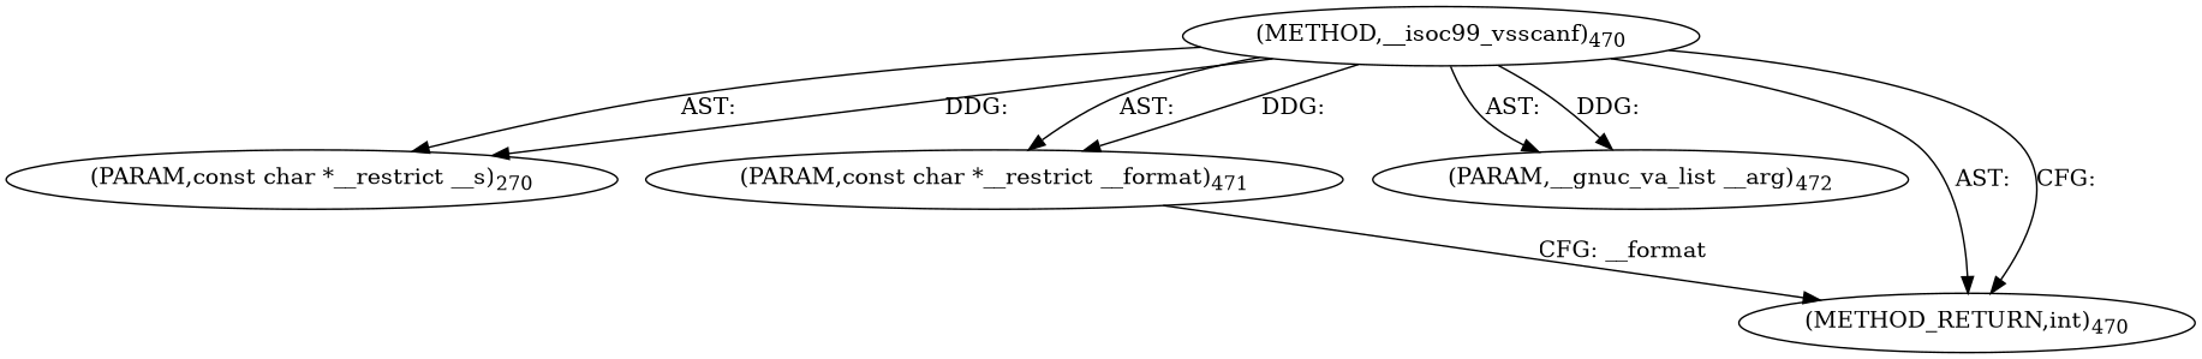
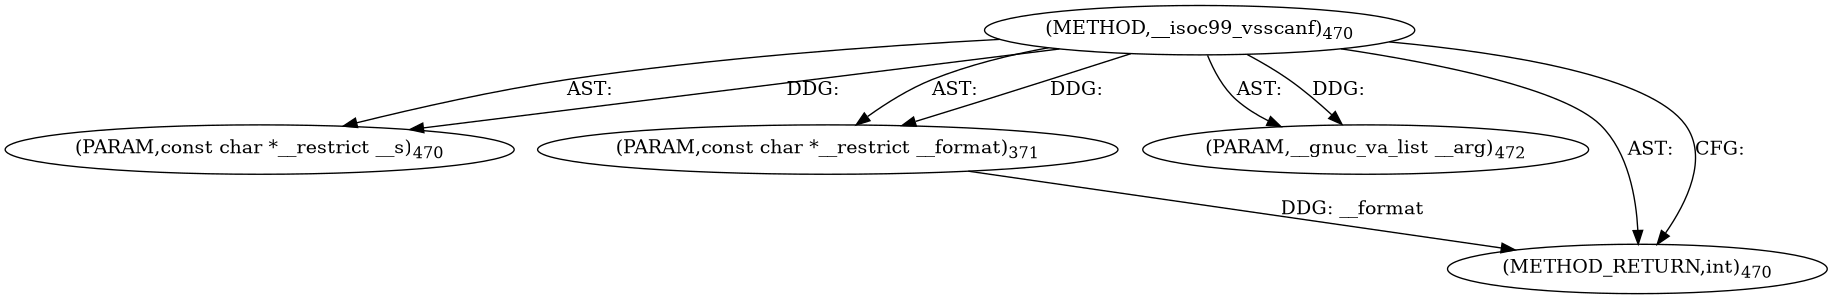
  digraph {
    n1 [label=<(METHOD,__isoc99_vsscanf)<SUB>470</SUB>>]
-   n2 [label=<(PARAM,const char *__restrict __s)<SUB>270</SUB>>]
-   n3 [label=<(PARAM,const char *__restrict __format)<SUB>471</SUB>>]
+   n2 [label=<(PARAM,const char *__restrict __s)<SUB>470</SUB>>]
+   n3 [label=<(PARAM,const char *__restrict __format)<SUB>371</SUB>>]
    n4 [label=<(PARAM,__gnuc_va_list __arg)<SUB>472</SUB>>]
    n5 [label=<(METHOD_RETURN,int)<SUB>470</SUB>>]
    n1 -> n2 [label="AST: "]
    n1 -> n2 [label="DDG: "]
    n1 -> n3 [label="AST: "]
    n1 -> n3 [label="DDG: "]
    n1 -> n4 [label="AST: "]
    n1 -> n4 [label="DDG: "]
    n1 -> n5 [label="AST: "]
    n1 -> n5 [label="CFG: "]
-   n3 -> n5 [label="CFG: __format"]
+   n3 -> n5 [label="DDG: __format"]
  }
